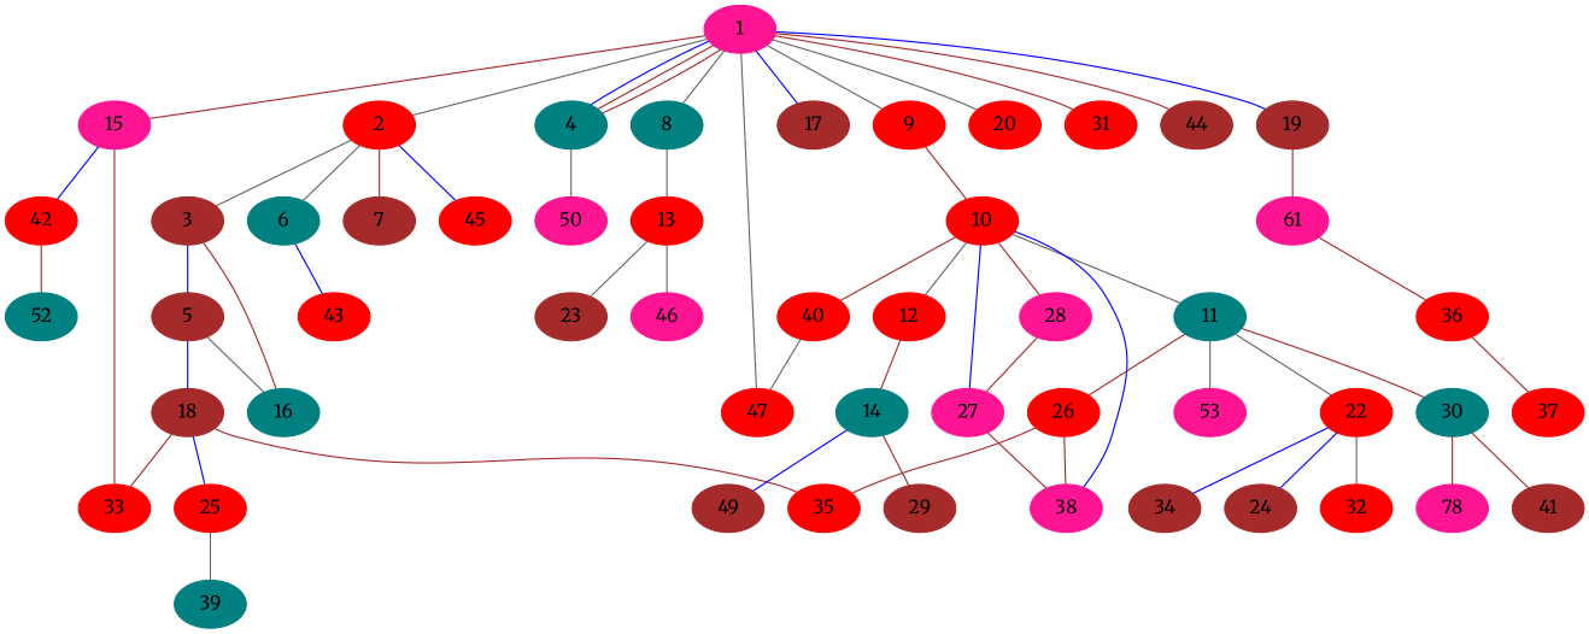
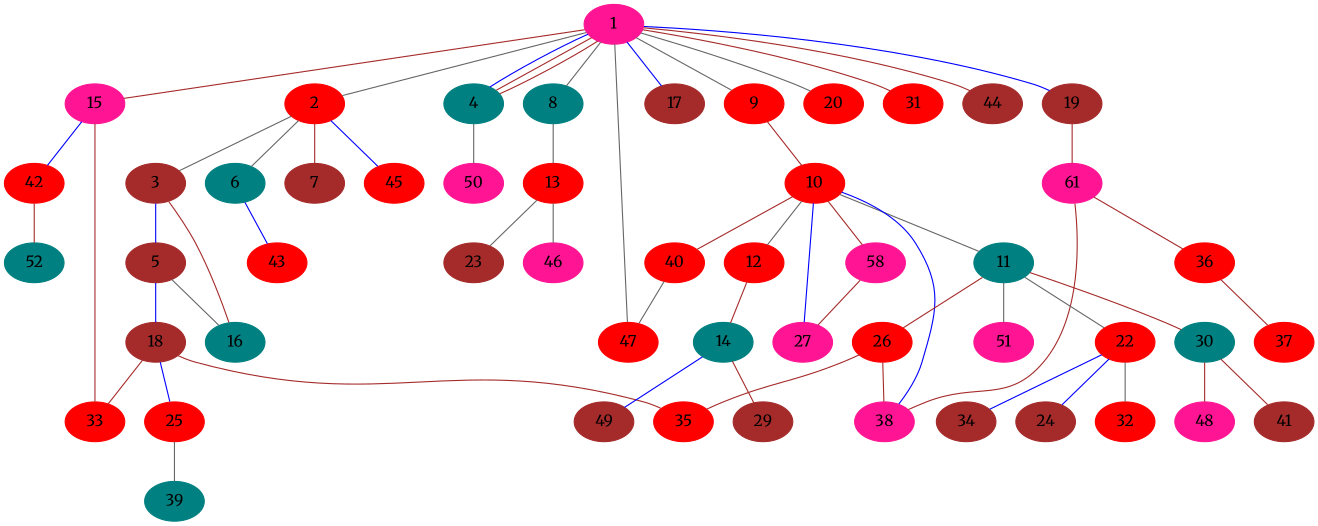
  graph {
    fontname=Merriweather
    node [color=red fontname=Merriweather style=filled]
    edge [color=brown fontname=Merriweather]
    1 [color=deeppink]
    2
    4 [color=teal]
    8 [color=teal]
    9
    15 [color=deeppink]
    17 [color=brown]
    19 [color=brown]
    20
    31
    44 [color=brown]
    47
    3 [color=brown]
    6 [color=teal]
    7 [color=brown]
    45
    50 [color=deeppink]
    13
    10
    33
    42
    n22 [color=deeppink label=61]
    5 [color=brown]
    16 [color=teal]
    43
    18 [color=brown]
    25
    35
    23 [color=brown]
    46 [color=deeppink]
    11 [color=teal]
    12
    27 [color=deeppink]
-   28 [color=deeppink]
+   28 [color=deeppink label=58]
    38 [color=deeppink]
    40
    22
    26
    30 [color=teal]
-   51 [color=deeppink label=53]
+   51 [color=deeppink]
    14 [color=teal]
    24 [color=brown]
    32
    34 [color=brown]
    41 [color=brown]
-   48 [color=deeppink label=78]
+   48 [color=deeppink]
    29 [color=brown]
    49 [color=brown]
    52 [color=teal]
    39 [color=teal]
    36
    37
    1 -- 2 [color=gray40]
    1 -- 4 [color=blue]
    1 -- 4
    1 -- 4
    1 -- 8 [color=gray40]
    1 -- 9 [color=gray40]
    1 -- 15
    1 -- 17 [color=blue]
    1 -- 19 [color=blue]
    1 -- 20 [color=gray40]
    1 -- 31
    1 -- 44
    1 -- 47 [color=gray40]
    2 -- 3 [color=gray40]
    2 -- 6 [color=gray40]
    2 -- 7
    2 -- 45 [color=blue]
    4 -- 50 [color=gray40]
    8 -- 13 [color=gray40]
    9 -- 10
    15 -- 33
    15 -- 42 [color=blue]
    19 -- n22
    3 -- 5 [color=blue]
    3 -- 16
    6 -- 43 [color=blue]
    13 -- 23 [color=gray40]
    13 -- 46 [color=gray40]
    10 -- 11 [color=gray40]
    10 -- 12 [color=gray40]
    10 -- 27 [color=blue]
    10 -- 28
    10 -- 38 [color=blue]
    10 -- 40
    42 -- 52
-   27 -- 38
+   n22 -- 38
    n22 -- 36
    5 -- 16 [color=gray40]
    5 -- 18 [color=blue]
    18 -- 33
    18 -- 25 [color=blue]
    18 -- 35
    25 -- 39 [color=gray40]
    11 -- 22 [color=gray40]
    11 -- 26
    11 -- 30
    11 -- 51 [color=gray40]
    12 -- 14
    28 -- 27
    40 -- 47 [color=gray40]
    22 -- 24 [color=blue]
    22 -- 32 [color=gray40]
    22 -- 34 [color=blue]
    26 -- 35
    26 -- 38
    30 -- 41
    30 -- 48
    14 -- 29
    14 -- 49 [color=blue]
    36 -- 37
  }
